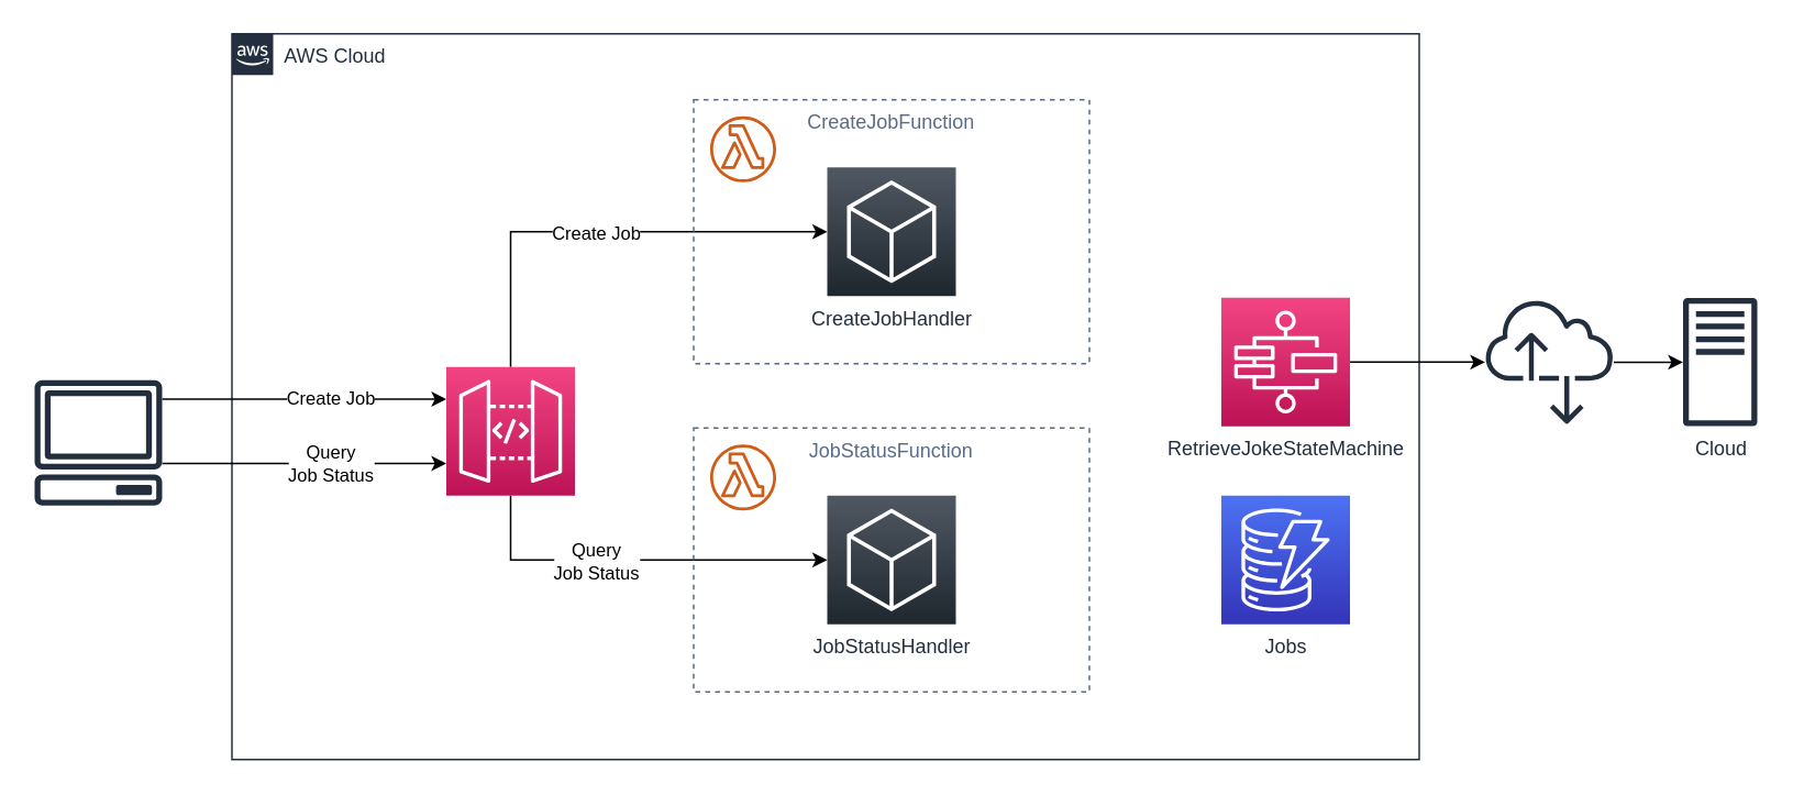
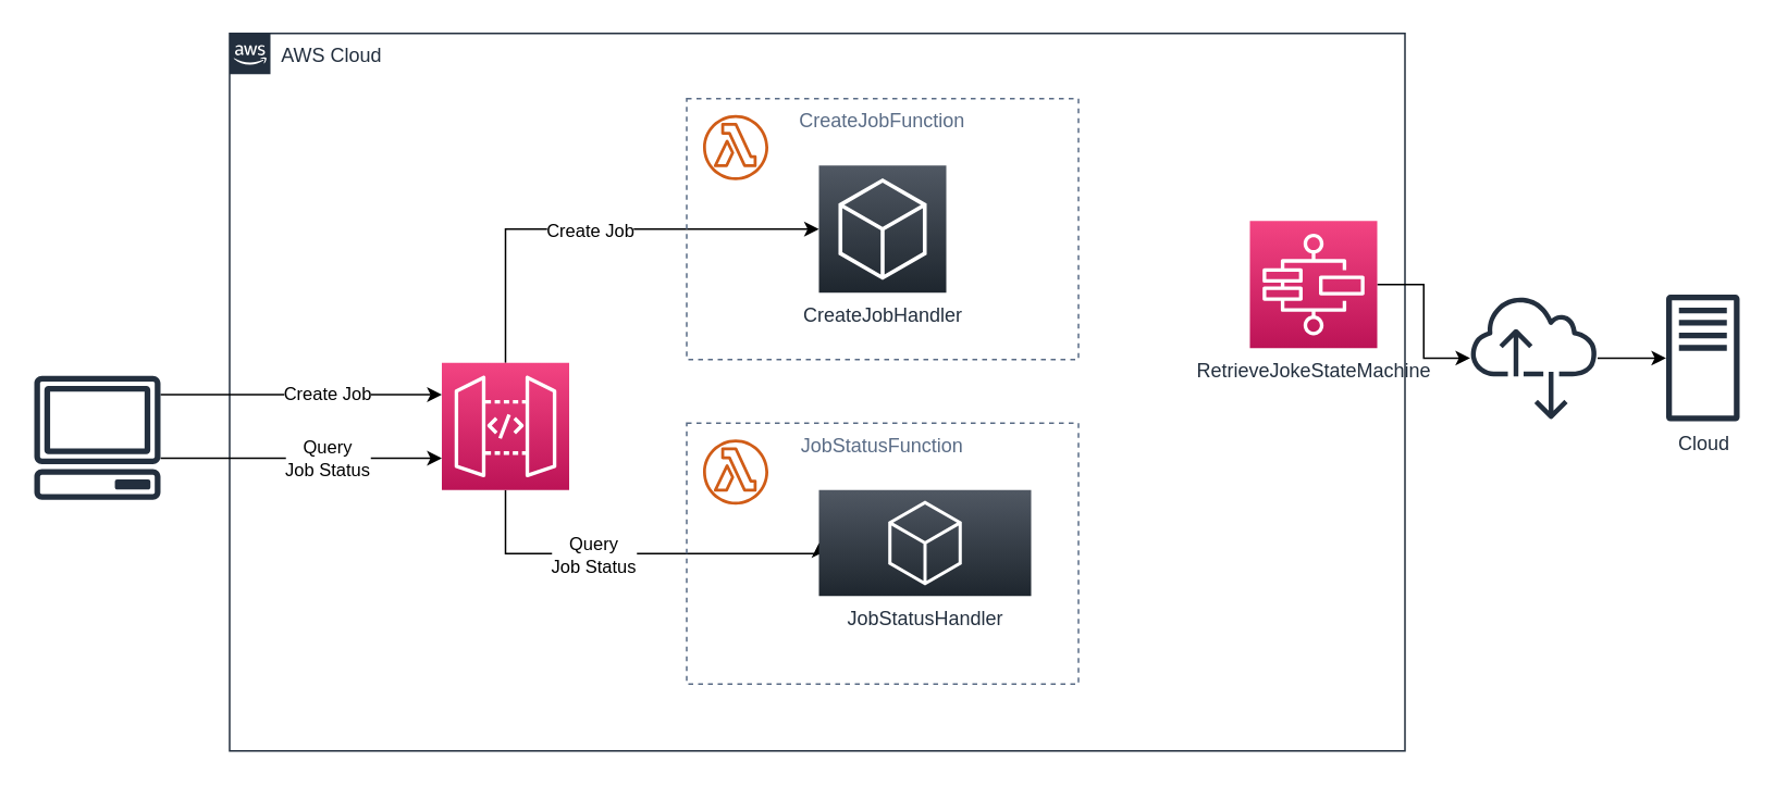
  <mxCell id="0" />
  <mxCell id="1" parent="0" />
  <mxCell id="2" value="AWS Cloud" style="points=[[0,0],[0.25,0],[0.5,0],[0.75,0],[1,0],[1,0.25],[1,0.5],[1,0.75],[1,1],[0.75,1],[0.5,1],[0.25,1],[0,1],[0,0.75],[0,0.5],[0,0.25]];outlineConnect=0;gradientColor=none;html=1;whiteSpace=wrap;fontSize=12;fontStyle=0;shape=mxgraph.aws4.group;grIcon=mxgraph.aws4.group_aws_cloud_alt;strokeColor=#232F3E;fillColor=none;verticalAlign=top;align=left;spacingLeft=30;fontColor=#232F3E;dashed=0;" parent="1" vertex="1"><mxGeometry x="140" y="20" width="720" height="440" as="geometry" /></mxCell>
  <mxCell id="3" value="" style="edgeStyle=orthogonalEdgeStyle;rounded=0;orthogonalLoop=1;jettySize=auto;html=1;entryX=0;entryY=0.5;entryDx=0;entryDy=0;entryPerimeter=0;exitX=0.5;exitY=0;exitDx=0;exitDy=0;exitPerimeter=0;" parent="1" source="7" target="22" edge="1"><mxGeometry relative="1" as="geometry"><Array as="points"><mxPoint x="309" y="140" /></Array></mxGeometry></mxCell>
  <mxCell id="4" value="Create Job" style="edgeLabel;html=1;align=center;verticalAlign=middle;resizable=0;points=[];" parent="3" vertex="1" connectable="0"><mxGeometry x="-0.147" relative="1" as="geometry"><mxPoint x="16" as="offset" /></mxGeometry></mxCell>
  <mxCell id="5" style="edgeStyle=orthogonalEdgeStyle;rounded=0;orthogonalLoop=1;jettySize=auto;html=1;entryX=0;entryY=0.5;entryDx=0;entryDy=0;entryPerimeter=0;exitX=0.5;exitY=1;exitDx=0;exitDy=0;exitPerimeter=0;" parent="1" source="7" target="26" edge="1"><mxGeometry relative="1" as="geometry"><Array as="points"><mxPoint x="309" y="339" /></Array></mxGeometry></mxCell>
  <mxCell id="6" value="Query&lt;br&gt;Job Status" style="edgeLabel;html=1;align=center;verticalAlign=middle;resizable=0;points=[];" parent="5" vertex="1" connectable="0"><mxGeometry x="-0.215" relative="1" as="geometry"><mxPoint x="-1" as="offset" /></mxGeometry></mxCell>
  <mxCell id="7" value="" style="points=[[0,0,0],[0.25,0,0],[0.5,0,0],[0.75,0,0],[1,0,0],[0,1,0],[0.25,1,0],[0.5,1,0],[0.75,1,0],[1,1,0],[0,0.25,0],[0,0.5,0],[0,0.75,0],[1,0.25,0],[1,0.5,0],[1,0.75,0]];outlineConnect=0;fontColor=#232F3E;gradientColor=#F34482;gradientDirection=north;fillColor=#BC1356;strokeColor=#ffffff;dashed=0;verticalLabelPosition=bottom;verticalAlign=top;align=center;html=1;fontSize=12;fontStyle=0;aspect=fixed;shape=mxgraph.aws4.resourceIcon;resIcon=mxgraph.aws4.api_gateway;" parent="1" vertex="1"><mxGeometry x="270" y="222" width="78" height="78" as="geometry" /></mxCell>
  <mxCell id="8" style="edgeStyle=orthogonalEdgeStyle;rounded=0;orthogonalLoop=1;jettySize=auto;html=1;entryX=0;entryY=0.25;entryDx=0;entryDy=0;entryPerimeter=0;" parent="1" source="12" target="7" edge="1"><mxGeometry relative="1" as="geometry"><Array as="points"><mxPoint x="260" y="242" /></Array></mxGeometry></mxCell>
  <mxCell id="9" value="Create Job" style="edgeLabel;html=1;align=center;verticalAlign=middle;resizable=0;points=[];" parent="8" vertex="1" connectable="0"><mxGeometry x="0.14" y="2" relative="1" as="geometry"><mxPoint x="4" y="1" as="offset" /></mxGeometry></mxCell>
  <mxCell id="10" style="edgeStyle=orthogonalEdgeStyle;rounded=0;orthogonalLoop=1;jettySize=auto;html=1;entryX=0;entryY=0.75;entryDx=0;entryDy=0;entryPerimeter=0;" parent="1" source="12" target="7" edge="1"><mxGeometry relative="1" as="geometry"><Array as="points"><mxPoint x="260" y="281" /></Array></mxGeometry></mxCell>
  <mxCell id="11" value="Query&lt;br&gt;Job Status" style="edgeLabel;html=1;align=center;verticalAlign=middle;resizable=0;points=[];" parent="10" vertex="1" connectable="0"><mxGeometry x="0.326" relative="1" as="geometry"><mxPoint x="-12" as="offset" /></mxGeometry></mxCell>
  <mxCell id="12" value="" style="outlineConnect=0;fontColor=#232F3E;gradientColor=none;fillColor=#232F3E;strokeColor=none;dashed=0;verticalLabelPosition=bottom;verticalAlign=top;align=center;html=1;fontSize=12;fontStyle=0;aspect=fixed;pointerEvents=1;shape=mxgraph.aws4.client;" parent="1" vertex="1"><mxGeometry x="20" y="230" width="78" height="76" as="geometry" /></mxCell>
- <mxCell id="13" value="Jobs" style="points=[[0,0,0],[0.25,0,0],[0.5,0,0],[0.75,0,0],[1,0,0],[0,1,0],[0.25,1,0],[0.5,1,0],[0.75,1,0],[1,1,0],[0,0.25,0],[0,0.5,0],[0,0.75,0],[1,0.25,0],[1,0.5,0],[1,0.75,0]];outlineConnect=0;fontColor=#232F3E;gradientColor=#4D72F3;gradientDirection=north;fillColor=#3334B9;strokeColor=#ffffff;dashed=0;verticalLabelPosition=bottom;verticalAlign=top;align=center;html=1;fontSize=12;fontStyle=0;aspect=fixed;shape=mxgraph.aws4.resourceIcon;resIcon=mxgraph.aws4.dynamodb;" parent="1" vertex="1"><mxGeometry x="740" y="300" width="78" height="78" as="geometry" /></mxCell>
  <mxCell id="14" style="edgeStyle=orthogonalEdgeStyle;rounded=0;orthogonalLoop=1;jettySize=auto;html=1;" parent="1" source="15" target="16" edge="1"><mxGeometry relative="1" as="geometry" /></mxCell>
  <mxCell id="15" value="" style="outlineConnect=0;fontColor=#232F3E;gradientColor=none;fillColor=#232F3E;strokeColor=none;dashed=0;verticalLabelPosition=bottom;verticalAlign=top;align=center;html=1;fontSize=12;fontStyle=0;aspect=fixed;pointerEvents=1;shape=mxgraph.aws4.internet_alt2;" parent="1" vertex="1"><mxGeometry x="900" y="180" width="78" height="78" as="geometry" /></mxCell>
  <mxCell id="16" value="Cloud" style="outlineConnect=0;fontColor=#232F3E;gradientColor=none;fillColor=#232F3E;strokeColor=none;dashed=0;verticalLabelPosition=bottom;verticalAlign=top;align=center;html=1;fontSize=12;fontStyle=0;aspect=fixed;pointerEvents=1;shape=mxgraph.aws4.traditional_server;" parent="1" vertex="1"><mxGeometry x="1020" y="180" width="45" height="78" as="geometry" /></mxCell>
  <mxCell id="17" style="edgeStyle=orthogonalEdgeStyle;rounded=0;orthogonalLoop=1;jettySize=auto;html=1;exitX=1;exitY=0.5;exitDx=0;exitDy=0;exitPerimeter=0;" parent="1" source="18" target="15" edge="1"><mxGeometry relative="1" as="geometry"><mxPoint x="775" y="240" as="sourcePoint" /></mxGeometry></mxCell>
- <mxCell id="18" value="RetrieveJokeStateMachine" style="points=[[0,0,0],[0.25,0,0],[0.5,0,0],[0.75,0,0],[1,0,0],[0,1,0],[0.25,1,0],[0.5,1,0],[0.75,1,0],[1,1,0],[0,0.25,0],[0,0.5,0],[0,0.75,0],[1,0.25,0],[1,0.5,0],[1,0.75,0]];outlineConnect=0;fontColor=#232F3E;gradientColor=#F34482;gradientDirection=north;fillColor=#BC1356;strokeColor=#ffffff;dashed=0;verticalLabelPosition=bottom;verticalAlign=top;align=center;html=1;fontSize=12;fontStyle=0;aspect=fixed;shape=mxgraph.aws4.resourceIcon;resIcon=mxgraph.aws4.step_functions;" parent="1" vertex="1"><mxGeometry x="740" y="180" width="78" height="78" as="geometry" /></mxCell>
+ <mxCell id="18" value="RetrieveJokeStateMachine" style="points=[[0,0,0],[0.25,0,0],[0.5,0,0],[0.75,0,0],[1,0,0],[0,1,0],[0.25,1,0],[0.5,1,0],[0.75,1,0],[1,1,0],[0,0.25,0],[0,0.5,0],[0,0.75,0],[1,0.25,0],[1,0.5,0],[1,0.75,0]];outlineConnect=0;fontColor=#232F3E;gradientColor=#F34482;gradientDirection=north;fillColor=#BC1356;strokeColor=#ffffff;dashed=0;verticalLabelPosition=bottom;verticalAlign=top;align=center;html=1;fontSize=12;fontStyle=0;aspect=fixed;shape=mxgraph.aws4.resourceIcon;resIcon=mxgraph.aws4.step_functions;" parent="1" vertex="1"><mxGeometry x="765" y="135" width="78" height="78" as="geometry" /></mxCell>
  <mxCell id="19" value="" style="group" parent="1" vertex="1" connectable="0"><mxGeometry x="420" y="60" width="240" height="160" as="geometry" /></mxCell>
  <mxCell id="20" value="CreateJobFunction" style="fillColor=none;strokeColor=#5A6C86;dashed=1;verticalAlign=top;fontStyle=0;fontColor=#5A6C86;" parent="19" vertex="1"><mxGeometry width="240" height="160" as="geometry" /></mxCell>
  <mxCell id="21" value="" style="outlineConnect=0;fontColor=#232F3E;gradientColor=none;fillColor=#D05C17;strokeColor=none;dashed=0;verticalLabelPosition=bottom;verticalAlign=top;align=center;html=1;fontSize=12;fontStyle=0;aspect=fixed;pointerEvents=1;shape=mxgraph.aws4.lambda_function;" parent="19" vertex="1"><mxGeometry x="10" y="10" width="40" height="40" as="geometry" /></mxCell>
  <mxCell id="22" value="CreateJobHandler" style="points=[[0,0,0],[0.25,0,0],[0.5,0,0],[0.75,0,0],[1,0,0],[0,1,0],[0.25,1,0],[0.5,1,0],[0.75,1,0],[1,1,0],[0,0.25,0],[0,0.5,0],[0,0.75,0],[1,0.25,0],[1,0.5,0],[1,0.75,0]];gradientDirection=north;outlineConnect=0;fontColor=#232F3E;gradientColor=#505863;fillColor=#1E262E;strokeColor=#ffffff;dashed=0;verticalLabelPosition=bottom;verticalAlign=top;align=center;html=1;fontSize=12;fontStyle=0;aspect=fixed;shape=mxgraph.aws4.resourceIcon;resIcon=mxgraph.aws4.general;" parent="19" vertex="1"><mxGeometry x="81" y="41" width="78" height="78" as="geometry" /></mxCell>
  <mxCell id="23" value="" style="group" parent="1" vertex="1" connectable="0"><mxGeometry x="420" y="259" width="240" height="160" as="geometry" /></mxCell>
  <mxCell id="24" value="JobStatusFunction" style="fillColor=none;strokeColor=#5A6C86;dashed=1;verticalAlign=top;fontStyle=0;fontColor=#5A6C86;" parent="23" vertex="1"><mxGeometry width="240" height="160" as="geometry" /></mxCell>
  <mxCell id="25" value="" style="outlineConnect=0;fontColor=#232F3E;gradientColor=none;fillColor=#D05C17;strokeColor=none;dashed=0;verticalLabelPosition=bottom;verticalAlign=top;align=center;html=1;fontSize=12;fontStyle=0;aspect=fixed;pointerEvents=1;shape=mxgraph.aws4.lambda_function;" parent="23" vertex="1"><mxGeometry x="10" y="10" width="40" height="40" as="geometry" /></mxCell>
- <mxCell id="26" value="JobStatusHandler" style="points=[[0,0,0],[0.25,0,0],[0.5,0,0],[0.75,0,0],[1,0,0],[0,1,0],[0.25,1,0],[0.5,1,0],[0.75,1,0],[1,1,0],[0,0.25,0],[0,0.5,0],[0,0.75,0],[1,0.25,0],[1,0.5,0],[1,0.75,0]];gradientDirection=north;outlineConnect=0;fontColor=#232F3E;gradientColor=#505863;fillColor=#1E262E;strokeColor=#ffffff;dashed=0;verticalLabelPosition=bottom;verticalAlign=top;align=center;html=1;fontSize=12;fontStyle=0;aspect=fixed;shape=mxgraph.aws4.resourceIcon;resIcon=mxgraph.aws4.general;" parent="23" vertex="1"><mxGeometry x="81" y="41" width="78" height="78" as="geometry" /></mxCell>
+ <mxCell id="26" value="JobStatusHandler" style="points=[[0,0,0],[0.25,0,0],[0.5,0,0],[0.75,0,0],[1,0,0],[0,1,0],[0.25,1,0],[0.5,1,0],[0.75,1,0],[1,1,0],[0,0.25,0],[0,0.5,0],[0,0.75,0],[1,0.25,0],[1,0.5,0],[1,0.75,0]];gradientDirection=north;outlineConnect=0;fontColor=#232F3E;gradientColor=#505863;fillColor=#1E262E;strokeColor=#ffffff;dashed=0;verticalLabelPosition=bottom;verticalAlign=top;align=center;html=1;fontSize=12;fontStyle=0;aspect=fixed;shape=mxgraph.aws4.resourceIcon;resIcon=mxgraph.aws4.general;" parent="23" vertex="1"><mxGeometry x="81" y="41" width="130" height="65" as="geometry" /></mxCell>
